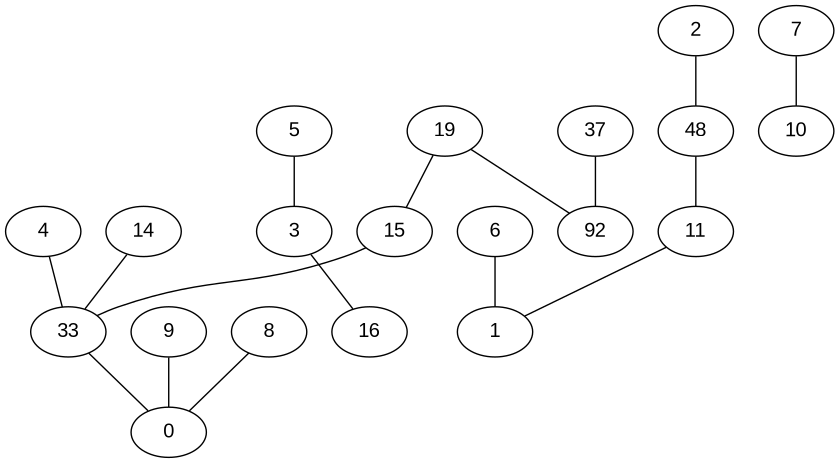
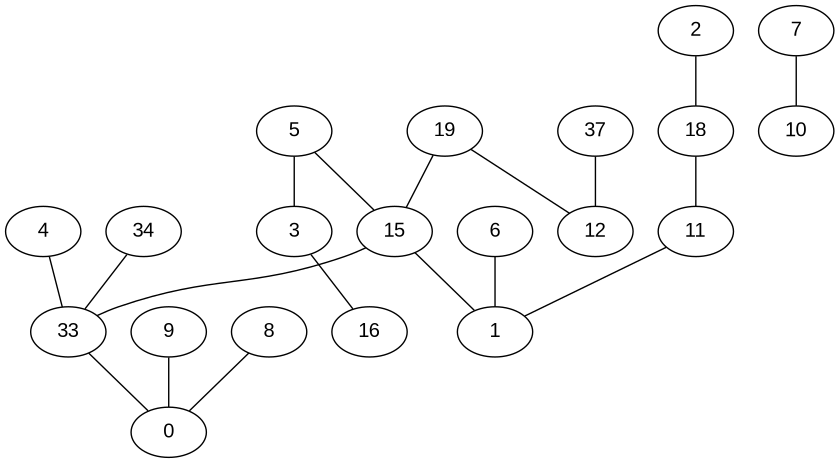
  digraph {
    fontname="Liberation Sans"
    node [fontname="Liberation Sans"]
    edge [color=black dir=none fontname="Liberation Sans"]
    8
    0
    3
    16
    2
-   18 [label=48]
+   18
    11
    4
    n9 [label=33]
    n10 [label=37]
-   12 [label=92]
+   12
    7
    10
    1
    15
    5
    6
    19
-   14
+   14 [label=34]
    9
    subgraph sub_1 {
      8
      0
      3
      16
      2
      18
      11
      4
      n9
      n10
      12
      7
      10
      1
      15
      5
      6
      19
      14
      9
    }
    8 -> 0
    3 -> 16
    2 -> 18
    18 -> 11
    11 -> 1
    4 -> n9
    n9 -> 0
    n10 -> 12
    7 -> 10
    15 -> n9
+   15 -> 1
    5 -> 3
+   5 -> 15
    6 -> 1
    19 -> 12
    19 -> 15
    14 -> n9
    9 -> 0
  }
